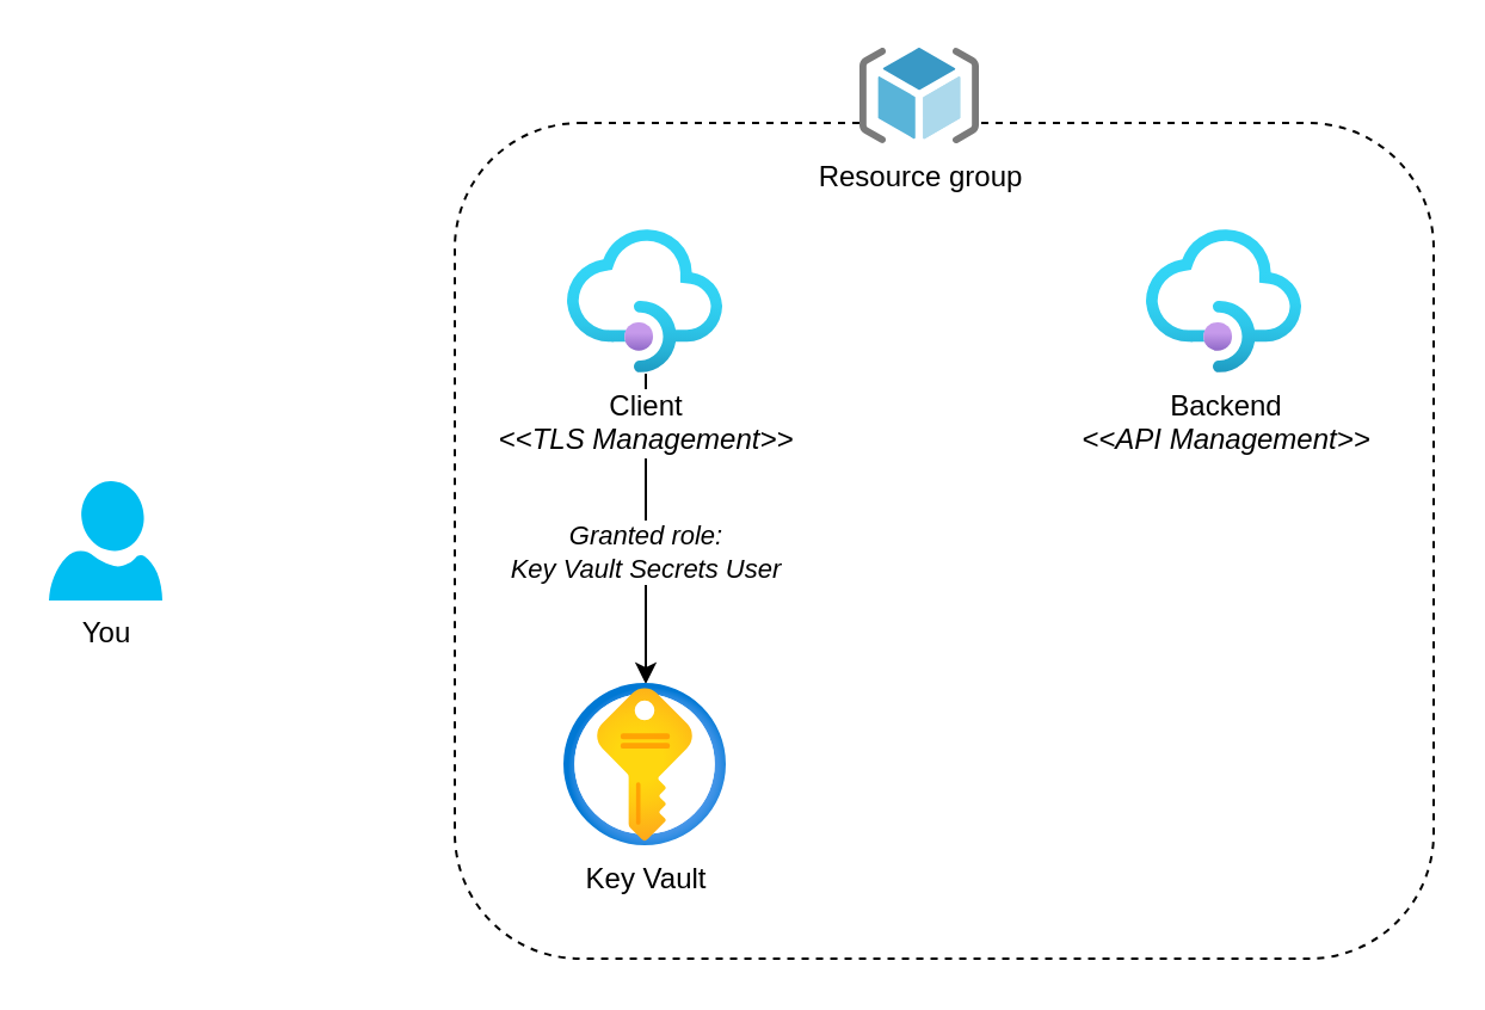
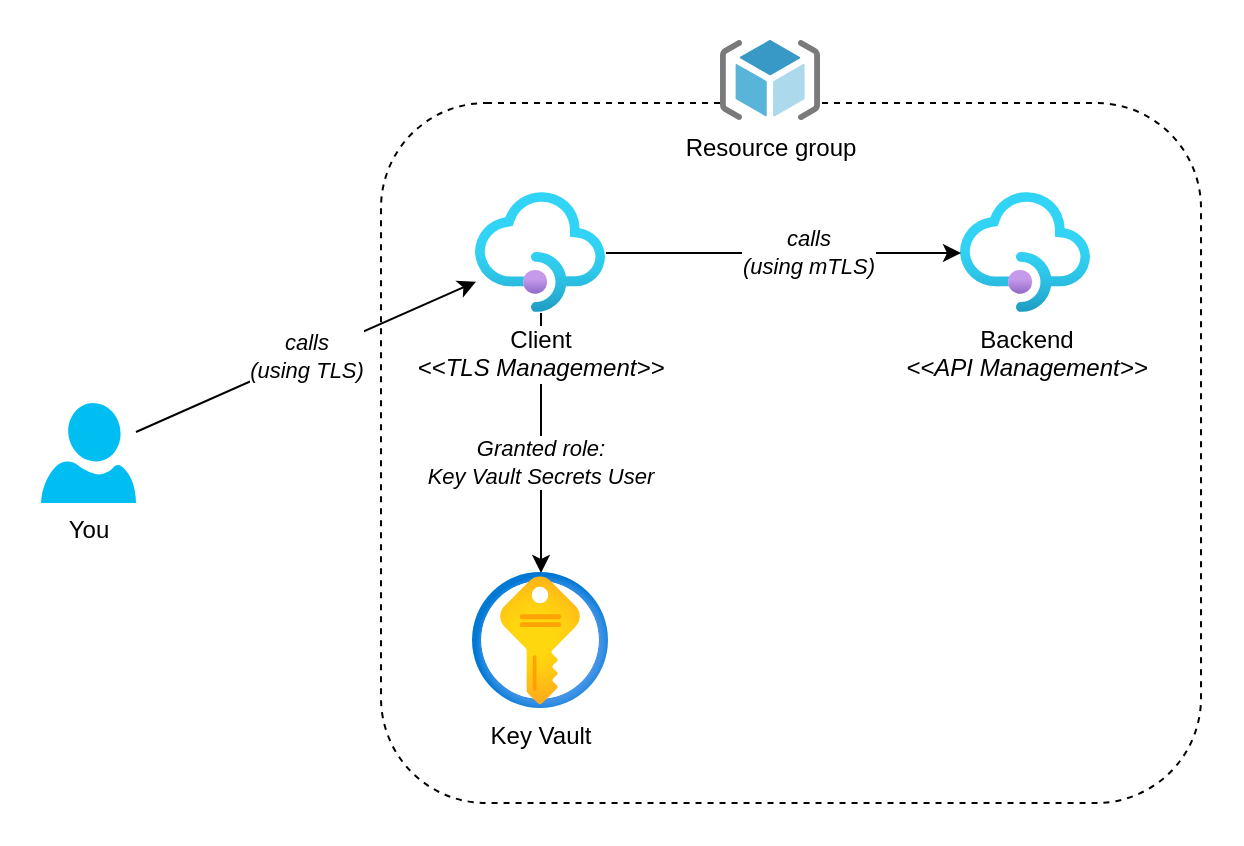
  <mxCell id="0" />
  <mxCell id="1" parent="0" />
  <mxCell id="2" value="" style="rounded=1;whiteSpace=wrap;html=1;dashed=1;" parent="1" vertex="1"><mxGeometry x="190" y="51" width="410" height="350" as="geometry" /></mxCell>
  <mxCell id="3" value="Backend&lt;div&gt;&lt;i&gt;&amp;lt;&amp;lt;API Management&amp;gt;&amp;gt;&lt;/i&gt;&lt;br&gt;&lt;/div&gt;" style="image;aspect=fixed;html=1;points=[];align=center;fontSize=12;image=img/lib/azure2/app_services/API_Management_Services.svg;imageBackground=default;fontStyle=0" parent="1" vertex="1"><mxGeometry x="480" y="96" width="65" height="60" as="geometry" /></mxCell>
  <mxCell id="4" value="&lt;span style=&quot;font-style: italic;&quot;&gt;Granted role:&lt;/span&gt;&lt;div style=&quot;font-style: italic;&quot;&gt;Key Vault Secrets User&lt;/div&gt;" style="edgeStyle=orthogonalEdgeStyle;rounded=0;orthogonalLoop=1;jettySize=auto;html=1;" parent="1" source="7" target="10" edge="1"><mxGeometry x="0.154" relative="1" as="geometry"><Array as="points" /><mxPoint x="270" y="201" as="sourcePoint" /><mxPoint as="offset" /></mxGeometry></mxCell>
  <mxCell id="5" value="Resource group" style="image;sketch=0;aspect=fixed;html=1;points=[];align=center;fontSize=12;image=img/lib/mscae/ResourceGroup.svg;imageBackground=default;" parent="1" vertex="1"><mxGeometry x="360" y="20" width="50" height="40" as="geometry" /></mxCell>
+ <mxCell id="6" value="calls&lt;div&gt;(using mTLS)&lt;/div&gt;" style="edgeStyle=orthogonalEdgeStyle;rounded=0;orthogonalLoop=1;jettySize=auto;html=1;fontStyle=2" edge="1" parent="1" source="7" target="3"><mxGeometry x="0.135" relative="1" as="geometry"><mxPoint x="295" y="126" as="sourcePoint" /><mxPoint as="offset" /></mxGeometry></mxCell>
  <mxCell id="7" value="Client&lt;div&gt;&lt;i&gt;&amp;lt;&amp;lt;TLS Management&amp;gt;&amp;gt;&lt;/i&gt;&lt;/div&gt;" style="image;aspect=fixed;html=1;points=[];align=center;fontSize=12;image=img/lib/azure2/app_services/API_Management_Services.svg;imageBackground=default;" vertex="1" parent="1"><mxGeometry x="237.5" y="96" width="65" height="60" as="geometry" /></mxCell>
+ <mxCell id="8" value="calls&lt;div&gt;(using TLS)&lt;/div&gt;" style="rounded=0;orthogonalLoop=1;jettySize=auto;html=1;fontStyle=2" edge="1" parent="1" source="9" target="7"><mxGeometry relative="1" as="geometry" /></mxCell>
  <mxCell id="9" value="You" style="verticalLabelPosition=bottom;html=1;verticalAlign=top;align=center;strokeColor=none;fillColor=#00BEF2;shape=mxgraph.azure.user;" vertex="1" parent="1"><mxGeometry x="20" y="201" width="47.5" height="50" as="geometry" /></mxCell>
  <mxCell id="10" value="Key Vault" style="image;aspect=fixed;html=1;points=[];align=center;fontSize=12;image=img/lib/azure2/security/Key_Vaults.svg;imageBackground=default;" parent="1" vertex="1"><mxGeometry x="236" y="286" width="68" height="68" as="geometry" /></mxCell>
